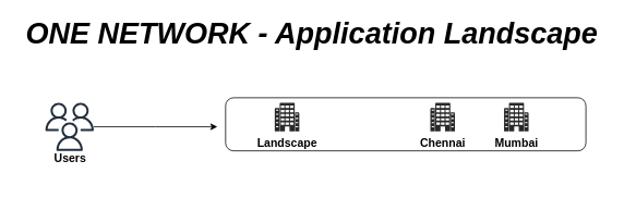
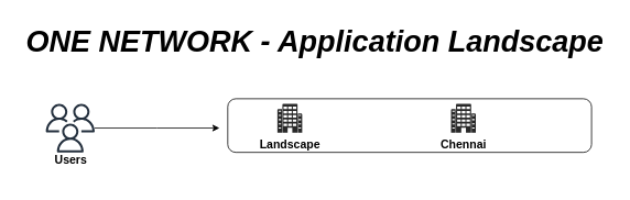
  <mxCell id="0" />
  <mxCell id="1" parent="0" />
  <mxCell id="2" value="" style="rounded=1;whiteSpace=wrap;html=1;" parent="1" vertex="1"><mxGeometry x="275" y="119" width="440" height="65" as="geometry" /></mxCell>
- <mxCell id="3" value="&lt;b&gt;&lt;font style=&quot;font-size: 14px;&quot;&gt;Chennai&lt;/font&gt;&lt;/b&gt;" style="verticalLabelPosition=bottom;sketch=0;html=1;fillColor=#282828;strokeColor=none;verticalAlign=top;pointerEvents=1;align=center;shape=mxgraph.cisco_safe.people_places_things_icons.icon4;" parent="1" vertex="1"><mxGeometry x="525" y="125" width="30" height="35" as="geometry" /></mxCell>
+ <mxCell id="3" value="&lt;b&gt;&lt;font style=&quot;font-size: 14px;&quot;&gt;Chennai&lt;/font&gt;&lt;/b&gt;" style="verticalLabelPosition=bottom;sketch=0;html=1;fillColor=#282828;strokeColor=none;verticalAlign=top;pointerEvents=1;align=center;shape=mxgraph.cisco_safe.people_places_things_icons.icon4;" parent="1" vertex="1"><mxGeometry x="545" y="125" width="30" height="35" as="geometry" /></mxCell>
  <mxCell id="4" value="&lt;font style=&quot;font-size: 14px;&quot;&gt;&lt;b&gt;Landscape&lt;/b&gt;&lt;/font&gt;&lt;div&gt;&lt;br&gt;&lt;/div&gt;" style="verticalLabelPosition=bottom;sketch=0;html=1;fillColor=#282828;strokeColor=none;verticalAlign=top;pointerEvents=1;align=center;shape=mxgraph.cisco_safe.people_places_things_icons.icon4;" parent="1" vertex="1"><mxGeometry x="335" y="125" width="30" height="35" as="geometry" /></mxCell>
- <mxCell id="5" value="&lt;b&gt;&lt;font style=&quot;font-size: 14px;&quot;&gt;Mumbai&lt;/font&gt;&lt;/b&gt;" style="verticalLabelPosition=bottom;sketch=0;html=1;fillColor=#282828;strokeColor=none;verticalAlign=top;pointerEvents=1;align=center;shape=mxgraph.cisco_safe.people_places_things_icons.icon4;" parent="1" vertex="1"><mxGeometry x="615" y="125" width="30" height="35" as="geometry" /></mxCell>
  <mxCell id="6" style="edgeStyle=orthogonalEdgeStyle;rounded=0;orthogonalLoop=1;jettySize=auto;html=1;" parent="1" source="7" edge="1"><mxGeometry relative="1" as="geometry"><mxPoint x="265" y="154.5" as="targetPoint" /></mxGeometry></mxCell>
  <mxCell id="7" value="" style="sketch=0;outlineConnect=0;fontColor=#232F3E;gradientColor=none;fillColor=#232F3D;strokeColor=none;dashed=0;verticalLabelPosition=bottom;verticalAlign=top;align=center;html=1;fontSize=12;fontStyle=0;aspect=fixed;pointerEvents=1;shape=mxgraph.aws4.users;" parent="1" vertex="1"><mxGeometry x="55" y="125" width="59" height="59" as="geometry" /></mxCell>
- <mxCell id="8" value="&lt;font style=&quot;font-size: 36px;&quot;&gt;&lt;b&gt;&lt;i&gt;ONE NETWORK - Application Landscape&lt;/i&gt;&lt;/b&gt;&lt;/font&gt;" style="text;html=1;align=center;verticalAlign=middle;resizable=0;points=[];autosize=1;strokeColor=none;fillColor=none;" parent="1" vertex="1"><mxGeometry x="20" y="10" width="720" height="60" as="geometry" /></mxCell>
+ <mxCell id="8" value="&lt;font style=&quot;font-size: 36px;&quot;&gt;&lt;b&gt;&lt;i&gt;ONE NETWORK - Application Landscape&lt;/i&gt;&lt;/b&gt;&lt;/font&gt;" style="text;html=1;align=center;verticalAlign=middle;resizable=0;points=[];autosize=1;strokeColor=none;fillColor=none;" parent="1" vertex="1"><mxGeometry x="20" y="20" width="720" height="60" as="geometry" /></mxCell>
  <mxCell id="9" value="&lt;font style=&quot;font-size: 14px;&quot;&gt;&lt;b style=&quot;&quot;&gt;Users&lt;/b&gt;&lt;/font&gt;&lt;div&gt;&lt;br&gt;&lt;/div&gt;" style="text;html=1;align=center;verticalAlign=middle;resizable=0;points=[];autosize=1;strokeColor=none;fillColor=none;" parent="1" vertex="1"><mxGeometry x="55" y="180" width="60" height="40" as="geometry" /></mxCell>
